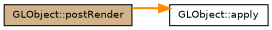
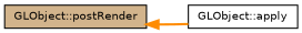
  digraph {
    rankdir=LR
    node [color=black fontname=Helvetica fontsize=10 shape=record style=filled]
    n1 [fillcolor=tan fontcolor=black height=0.2 label="GLObject::postRender" width=0.4]
    n2 [fillcolor=white height=0.2 label="GLObject::apply" width=0.4]
-   n2 -> n1 [color=darkorange dir=back fontname=Helvetica fontsize=10 labelfontname=Helvetica labelfontsize=10 style=bold]
+   n1 -> n2 [color=darkorange dir=back fontname=Helvetica fontsize=10 labelfontname=Helvetica labelfontsize=10 style=bold]
  }
